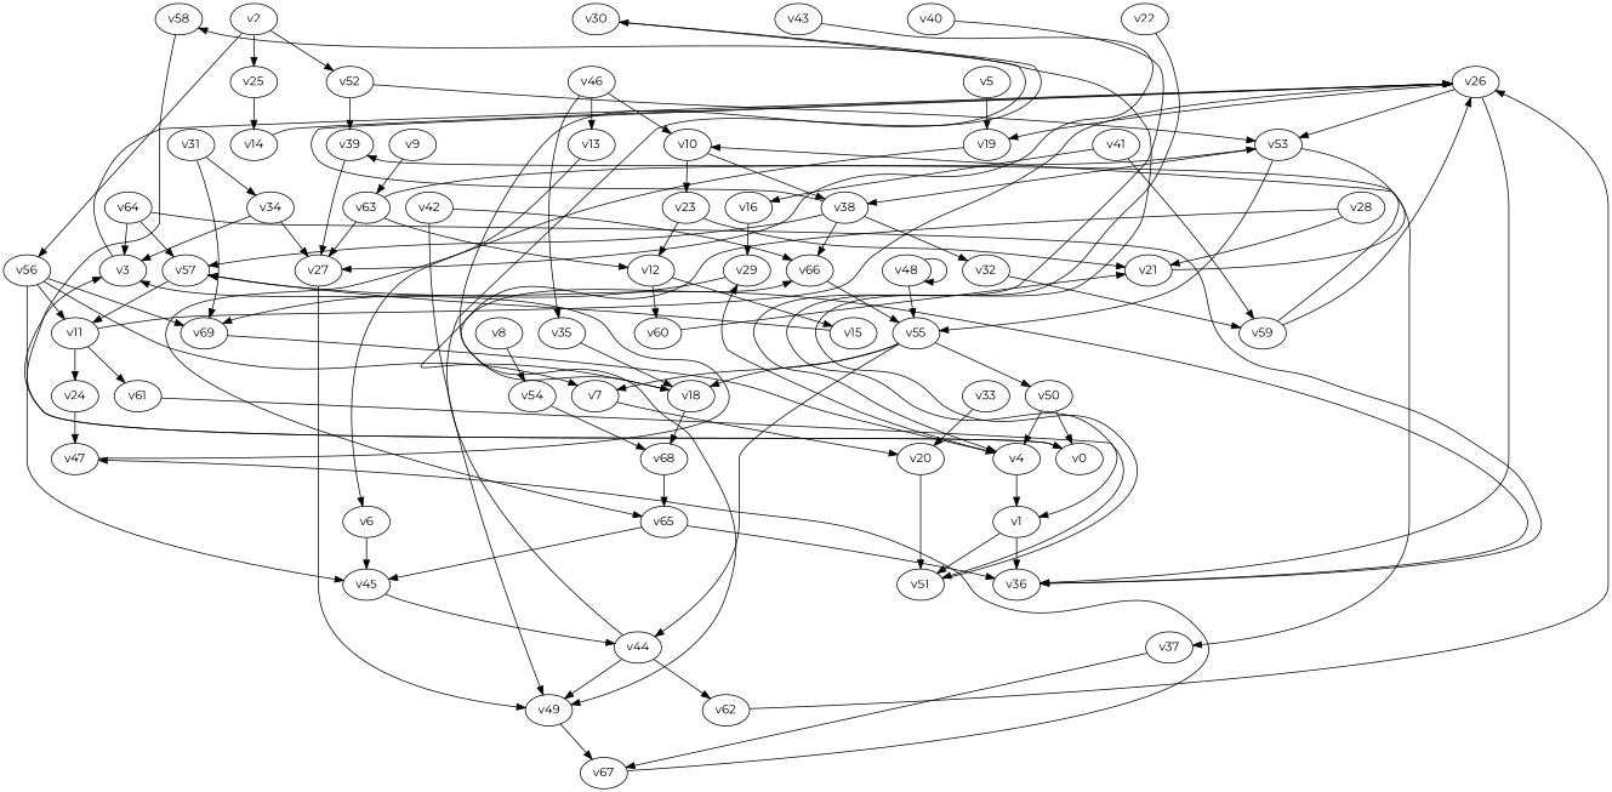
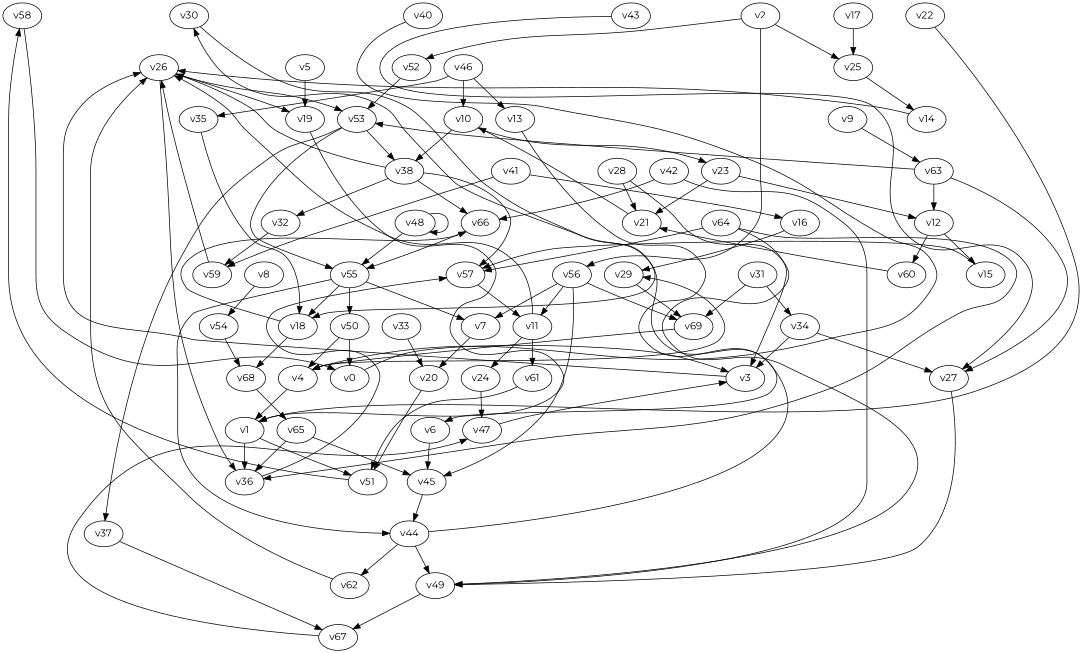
  digraph {
    fontname=Montserrat
    node [fontname=Montserrat player=1]
    edge [fontname=Montserrat]
    v0
    v3
    v26
    v1 [player=0]
    v36 [player=0]
    v51 [player=0]
    v57
    v58 [player=0]
    v25 [player=0]
    v2
    v52
    v56
    v14
    v53 [player=0]
-   v39
    v45 [player=0]
    v7
    v11
    v69
    v19
    v4
    v29 [player=0]
    v5
    v65 [player=0]
    v6
    v44
    v20
    v8
    v54
    v68 [player=0]
    v66 [player=0]
    v55 [player=0]
    v9 [player=0]
    v63
    v12
    v27
    v23 [player=0]
    v10
    v38 [player=0]
    v21
    v24 [player=0]
    v61
    v47 [player=0]
    v15 [player=0]
    v60
    v13
    v16 [player=0]
+   v17 [player=0]
    v18
    v22
    v37 [player=0]
    v49
    v67
    v28 [player=0]
    v32
    v30 [player=0]
    v31 [player=0]
    v34
    v59 [player=0]
    v33 [player=0]
    v35 [player=0]
    v40
    v41
    v42 [player=0]
    v43
    v62
    v46 [player=0]
    v48 [player=0]
    v50
    v64
    v0 -> v3 [constraint="t < 8"]
    v3 -> v26 [constraint="t < 11"]
    v26 -> v36
    v26 -> v53
    v26 -> v19
    v1 -> v36
    v1 -> v51
    v36 -> v57 [constraint="t mod 5 == 4"]
    v51 -> v58 [constraint="t < 12"]
    v57 -> v11
    v58 -> v0 [constraint="t < 7"]
    v25 -> v14
    v2 -> v25
    v2 -> v52
    v2 -> v56
    v52 -> v53
-   v52 -> v39
    v56 -> v45
    v56 -> v7
    v56 -> v11
    v56 -> v69
    v14 -> v26 [constraint="t >= 2"]
    v53 -> v55
    v53 -> v38
    v53 -> v37
-   v39 -> v27
    v45 -> v44
    v7 -> v20
    v11 -> v26 [constraint="t >= 2"]
    v11 -> v24
    v11 -> v61
    v69 -> v4 [constraint="t mod 2 == 0"]
-   v19 -> v65 [constraint="t < 10"]
+   v19 -> v1 [constraint="t < 10"]
    v4 -> v1
    v4 -> v29 [constraint="t < 7"]
    v29 -> v69
    v5 -> v19
    v65 -> v36
    v65 -> v45
    v6 -> v45
    v44 -> v49
    v44 -> v30 [constraint="t mod 4 == 3"]
    v44 -> v62
    v20 -> v51
    v8 -> v54
    v54 -> v68
    v68 -> v65
    v66 -> v55
    v55 -> v7
    v55 -> v44
    v55 -> v18
    v55 -> v50
    v9 -> v63
    v63 -> v53 [constraint="t mod 4 == 2"]
    v63 -> v12
    v63 -> v27
    v12 -> v15
    v12 -> v60
    v27 -> v49
    v23 -> v12
    v23 -> v21
    v10 -> v23
    v10 -> v38
    v38 -> v26 [constraint="t >= 5"]
    v38 -> v57
    v38 -> v66
    v38 -> v32
    v21 -> v10 [constraint="t mod 5 == 4"]
    v24 -> v47
    v61 -> v51 [constraint="t mod 5 == 2"]
    v47 -> v3 [constraint="t >= 4"]
    v15 -> v57 [constraint="t >= 2"]
    v60 -> v21 [constraint="t < 10"]
    v13 -> v6 [constraint="t mod 4 == 1"]
    v16 -> v29
+   v17 -> v25
    v18 -> v68
    v18 -> v66 [constraint="t >= 2"]
    v22 -> v1 [constraint="t >= 4"]
    v37 -> v67
    v49 -> v67
    v67 -> v47 [constraint="t < 5"]
    v28 -> v21
    v28 -> v49 [constraint="t mod 4 == 2"]
    v32 -> v59
    v30 -> v18 [constraint="t < 15"]
    v31 -> v69
    v31 -> v34
    v34 -> v3
    v34 -> v27
    v59 -> v26
-   v59 -> v39 [constraint="t < 11"]
    v33 -> v20
    v35 -> v18
    v40 -> v4 [constraint="t < 14"]
    v41 -> v16
    v41 -> v59
    v42 -> v66
    v42 -> v49
    v43 -> v27 [constraint="t < 5"]
    v62 -> v26
    v46 -> v10
    v46 -> v13
    v46 -> v35
    v48 -> v55
    v48 -> v48
    v50 -> v0
    v50 -> v4
    v64 -> v3
    v64 -> v36 [constraint="t mod 4 == 2"]
    v64 -> v57
  }
